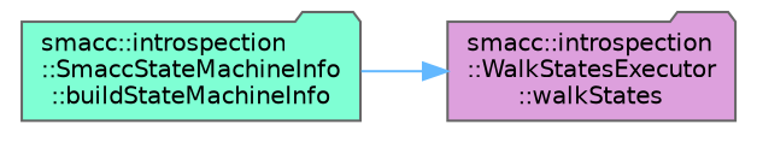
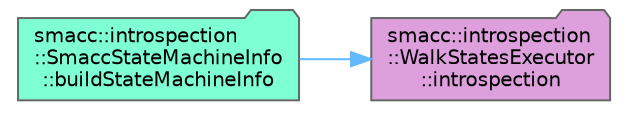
  digraph {
    rankdir=LR
    node [fontname=Helvetica fontsize=10 shape=folder style=filled]
    n1 [color=gray40 fillcolor=aquamarine fontcolor=black height=0.2 label="smacc::introspection\l::SmaccStateMachineInfo\l::buildStateMachineInfo" width=0.4]
-   n2 [color=grey40 fillcolor=plum height=0.2 label="smacc::introspection\l::WalkStatesExecutor\l::walkStates" width=0.4]
+   n2 [color=grey40 fillcolor=plum height=0.2 label="smacc::introspection\l::WalkStatesExecutor\l::introspection" width=0.4]
    n1 -> n2 [color=steelblue1 fontname=Helvetica fontsize=10 labelfontname=Helvetica labelfontsize=10 style=solid]
  }
